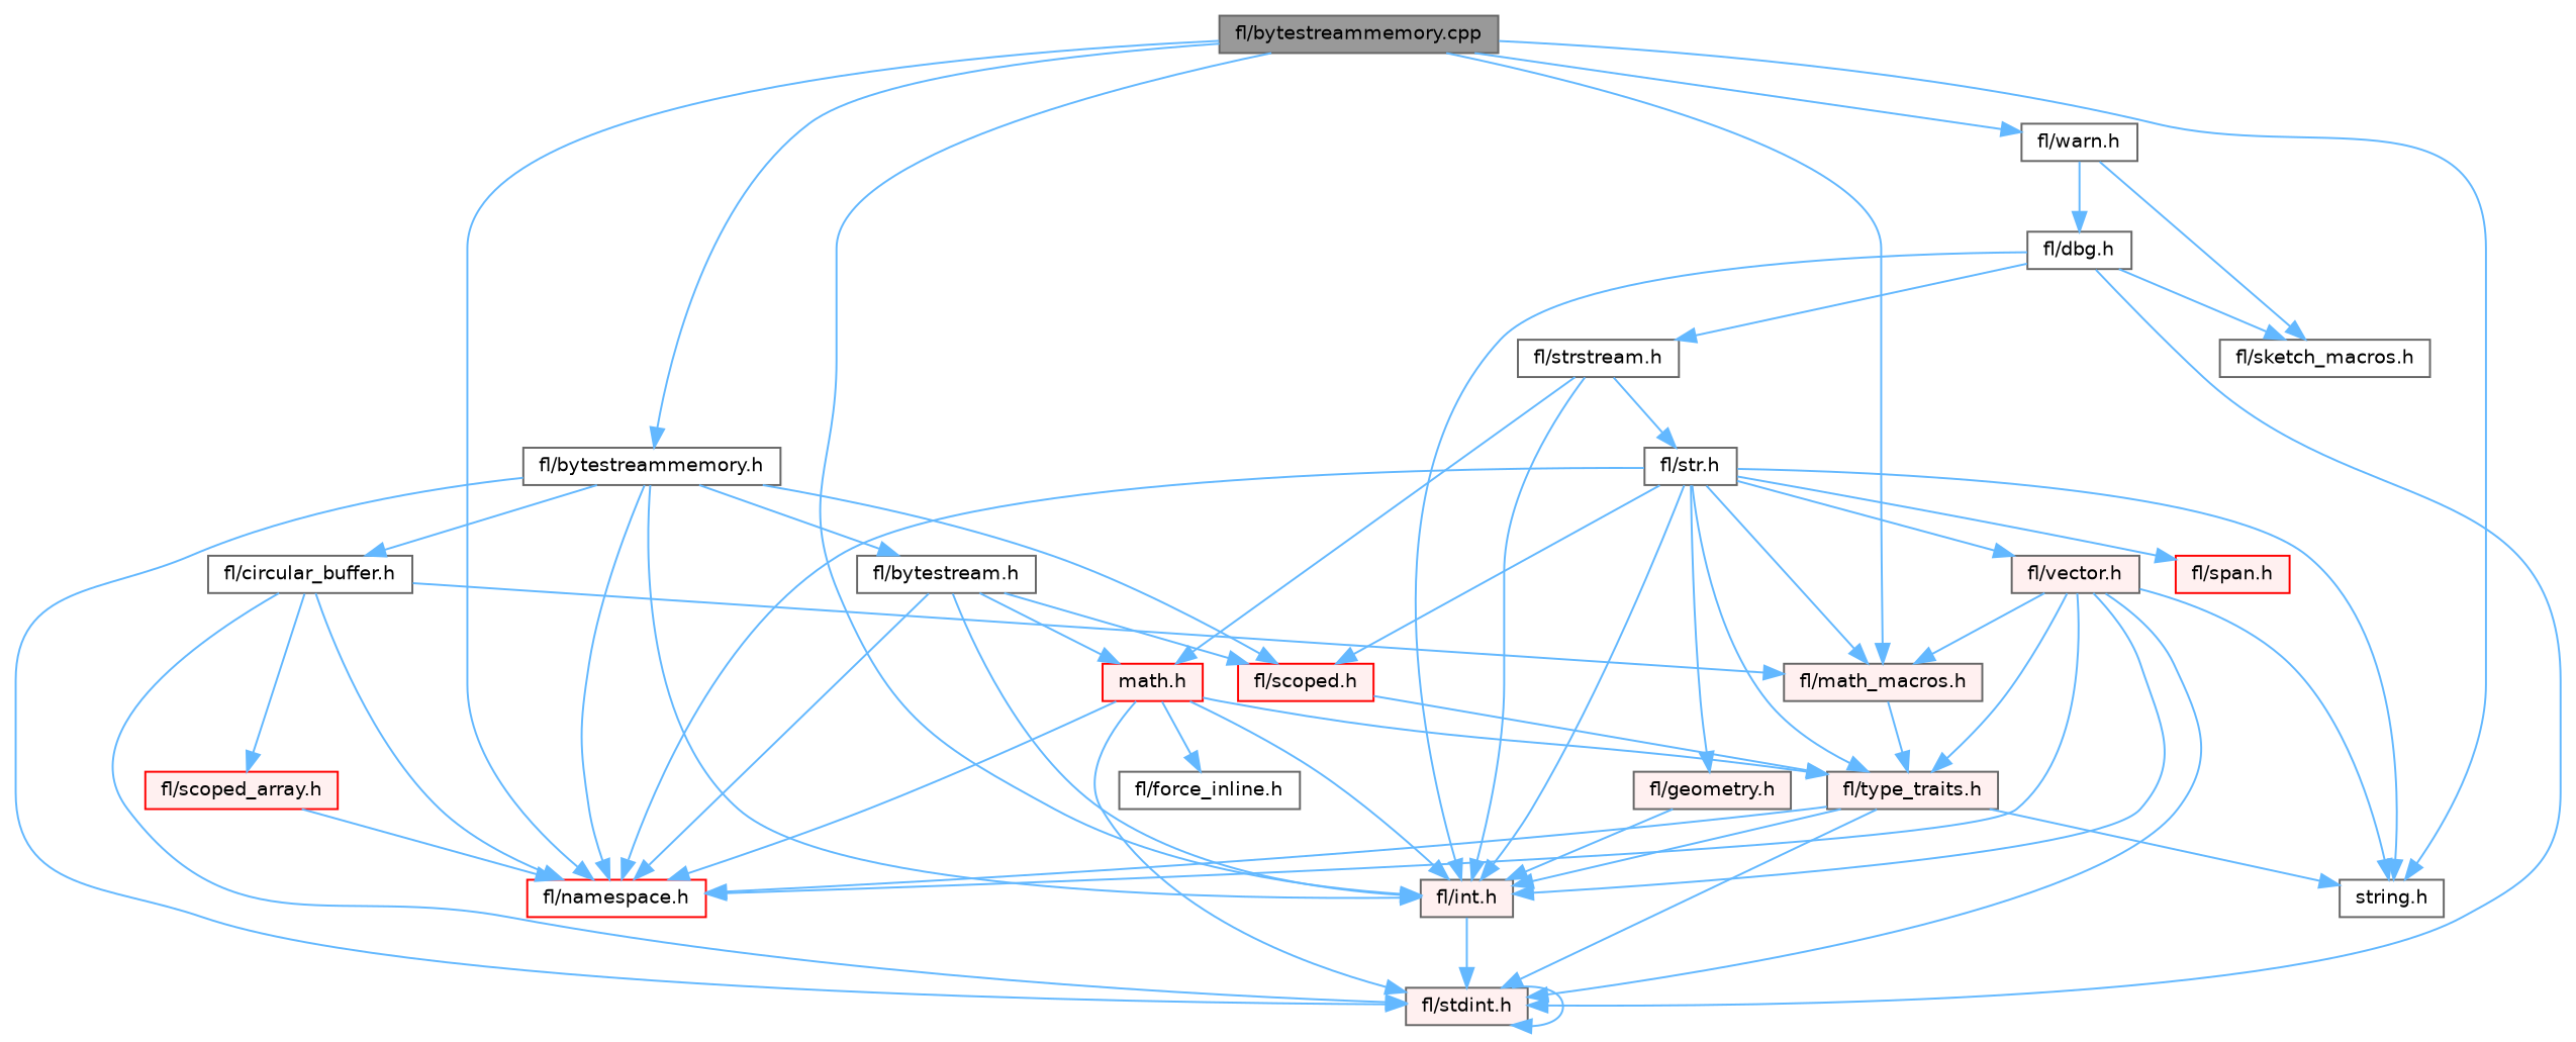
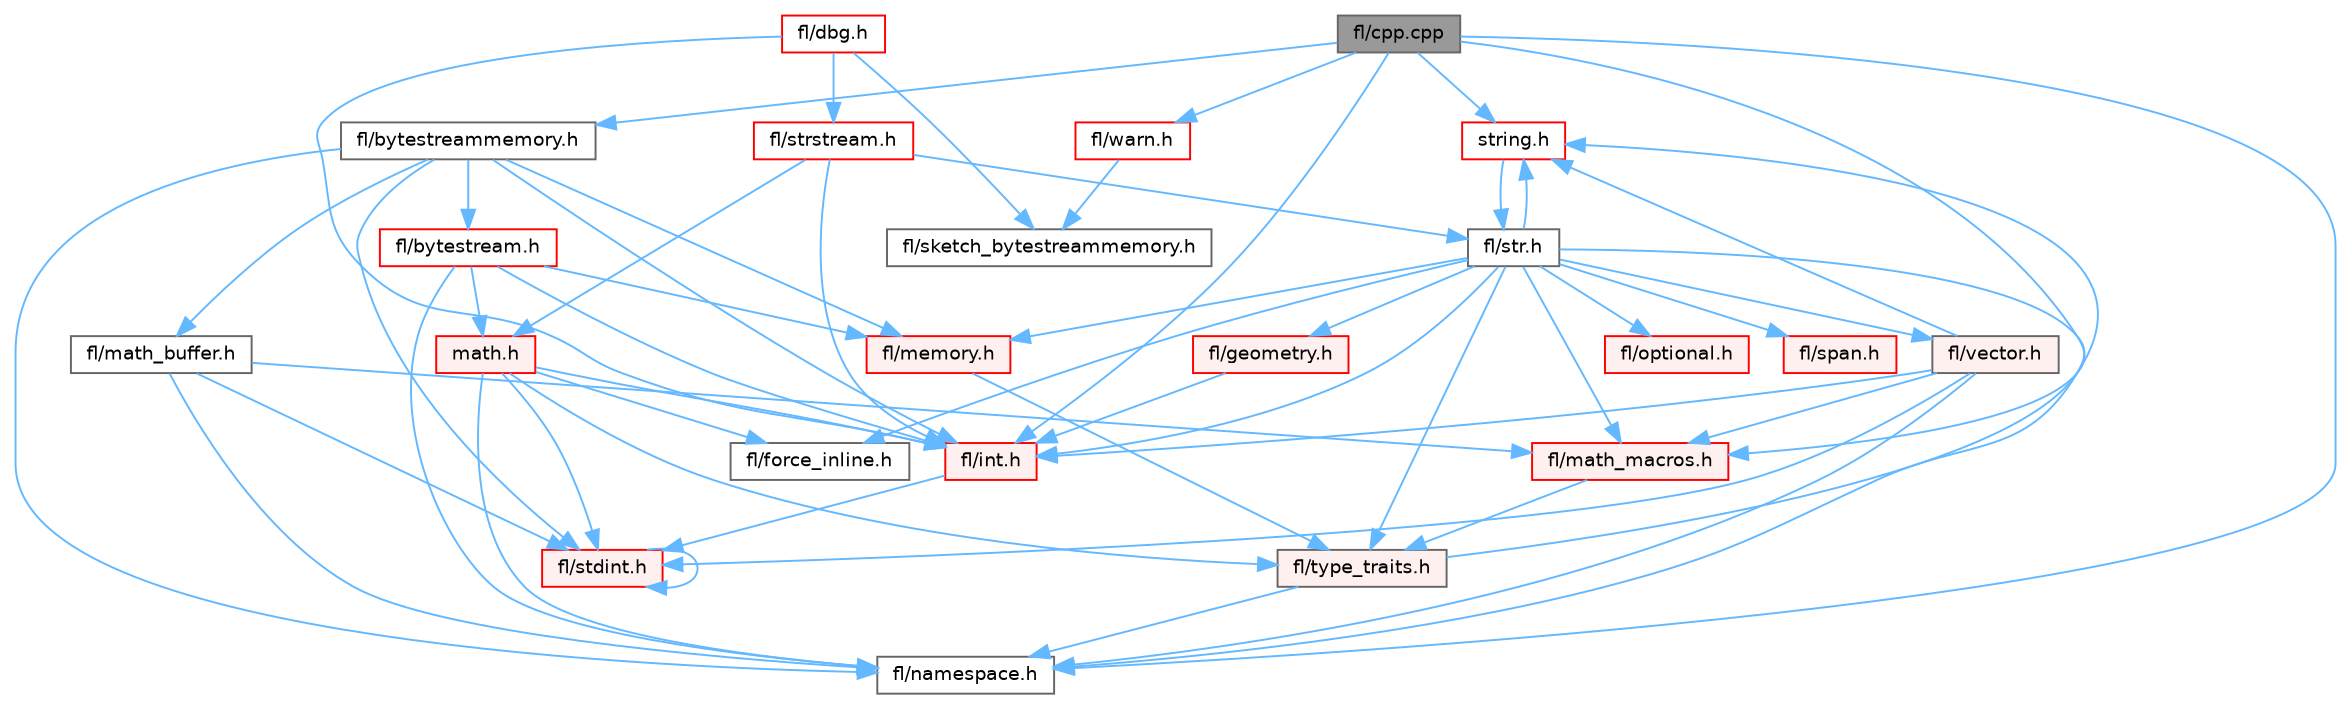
  digraph {
    node [color=grey40 fillcolor=white fontname=Helvetica fontsize=10 shape=box style=filled]
    edge [color=steelblue1 fontname=Helvetica fontsize=10 labelfontname=Helvetica labelfontsize=10 style=solid]
-   n1 [color=gray40 fillcolor=grey60 fontcolor=black height=0.2 label="fl/bytestreammemory.cpp" width=0.4]
-   n2 [height=0.2 label="string.h" width=0.4]
-   n3 [fillcolor="#FFF0F0" height=0.2 label="fl/int.h" width=0.4]
-   n4 [fillcolor="#FFF0F0" height=0.2 label="fl/math_macros.h" width=0.4]
-   n5 [color=red height=0.2 label="fl/namespace.h" width=0.4]
+   n1 [color=gray40 fillcolor=grey60 fontcolor=black height=0.2 label="fl/cpp.cpp" width=0.4]
+   n2 [color=red height=0.2 label="string.h" width=0.4]
+   n3 [color=red fillcolor="#FFF0F0" height=0.2 label="fl/int.h" width=0.4]
+   n4 [color=red fillcolor="#FFF0F0" height=0.2 label="fl/math_macros.h" width=0.4]
+   n5 [height=0.2 label="fl/namespace.h" width=0.4]
    n6 [height=0.2 label="fl/bytestreammemory.h" width=0.4]
-   n7 [height=0.2 label="fl/warn.h" width=0.4]
+   n7 [color=red height=0.2 label="fl/warn.h" width=0.4]
    n8 [height=0.2 label="fl/str.h" width=0.4]
-   n9 [fillcolor="#FFF0F0" height=0.2 label="fl/stdint.h" width=0.4]
+   n9 [color=red fillcolor="#FFF0F0" height=0.2 label="fl/stdint.h" width=0.4]
    n10 [fillcolor="#FFF0F0" height=0.2 label="fl/type_traits.h" width=0.4]
-   n11 [color=red fillcolor="#FFF0F0" height=0.2 label="fl/scoped.h" width=0.4]
-   n12 [height=0.2 label="fl/bytestream.h" width=0.4]
-   n13 [height=0.2 label="fl/circular_buffer.h" width=0.4]
-   n14 [height=0.2 label="fl/dbg.h" width=0.4]
-   n15 [height=0.2 label="fl/sketch_macros.h" width=0.4]
-   n16 [fillcolor="#FFF0F0" height=0.2 label="fl/geometry.h" width=0.4]
+   n11 [color=red fillcolor="#FFF0F0" height=0.2 label="fl/memory.h" width=0.4]
+   n12 [color=red height=0.2 label="fl/bytestream.h" width=0.4]
+   n13 [height=0.2 label="fl/math_buffer.h" width=0.4]
+   n14 [color=red height=0.2 label="fl/dbg.h" width=0.4]
+   n15 [height=0.2 label="fl/sketch_bytestreammemory.h" width=0.4]
+   n16 [color=red fillcolor="#FFF0F0" height=0.2 label="fl/geometry.h" width=0.4]
+   n17 [color=red fillcolor="#FFF0F0" height=0.2 label="fl/optional.h" width=0.4]
    n18 [fillcolor="#FFF0F0" height=0.2 label="fl/vector.h" width=0.4]
    n19 [color=red fillcolor="#FFF0F0" height=0.2 label="fl/span.h" width=0.4]
    n20 [height=0.2 label="fl/force_inline.h" width=0.4]
    n21 [color=red fillcolor="#FFF0F0" height=0.2 label="math.h" width=0.4]
-   n22 [color=red fillcolor="#FFF0F0" height=0.2 label="fl/scoped_array.h" width=0.4]
-   n23 [height=0.2 label="fl/strstream.h" width=0.4]
+   n23 [color=red height=0.2 label="fl/strstream.h" width=0.4]
    n1 -> n2
    n1 -> n3
    n1 -> n4
    n1 -> n5
    n1 -> n6
    n1 -> n7
+   n2 -> n8
    n3 -> n9
    n4 -> n10
    n6 -> n3
    n6 -> n5
    n6 -> n9
    n6 -> n11
    n6 -> n12
    n6 -> n13
-   n7 -> n14
    n7 -> n15
    n8 -> n2
    n8 -> n3
    n8 -> n4
    n8 -> n5
    n8 -> n10
    n8 -> n11
    n8 -> n16
+   n8 -> n17
    n8 -> n18
    n8 -> n19
+   n8 -> n20
    n9 -> n9
    n10 -> n2
-   n10 -> n3
    n10 -> n5
-   n10 -> n9
    n11 -> n10
    n12 -> n3
    n12 -> n5
    n12 -> n11
    n12 -> n21
    n13 -> n4
    n13 -> n5
    n13 -> n9
-   n13 -> n22
    n14 -> n3
-   n14 -> n9
    n14 -> n15
    n14 -> n23
    n16 -> n3
    n18 -> n2
    n18 -> n3
    n18 -> n4
    n18 -> n5
    n18 -> n9
-   n18 -> n10
    n21 -> n3
    n21 -> n5
    n21 -> n9
    n21 -> n10
    n21 -> n20
-   n22 -> n5
    n23 -> n3
    n23 -> n8
    n23 -> n21
  }
